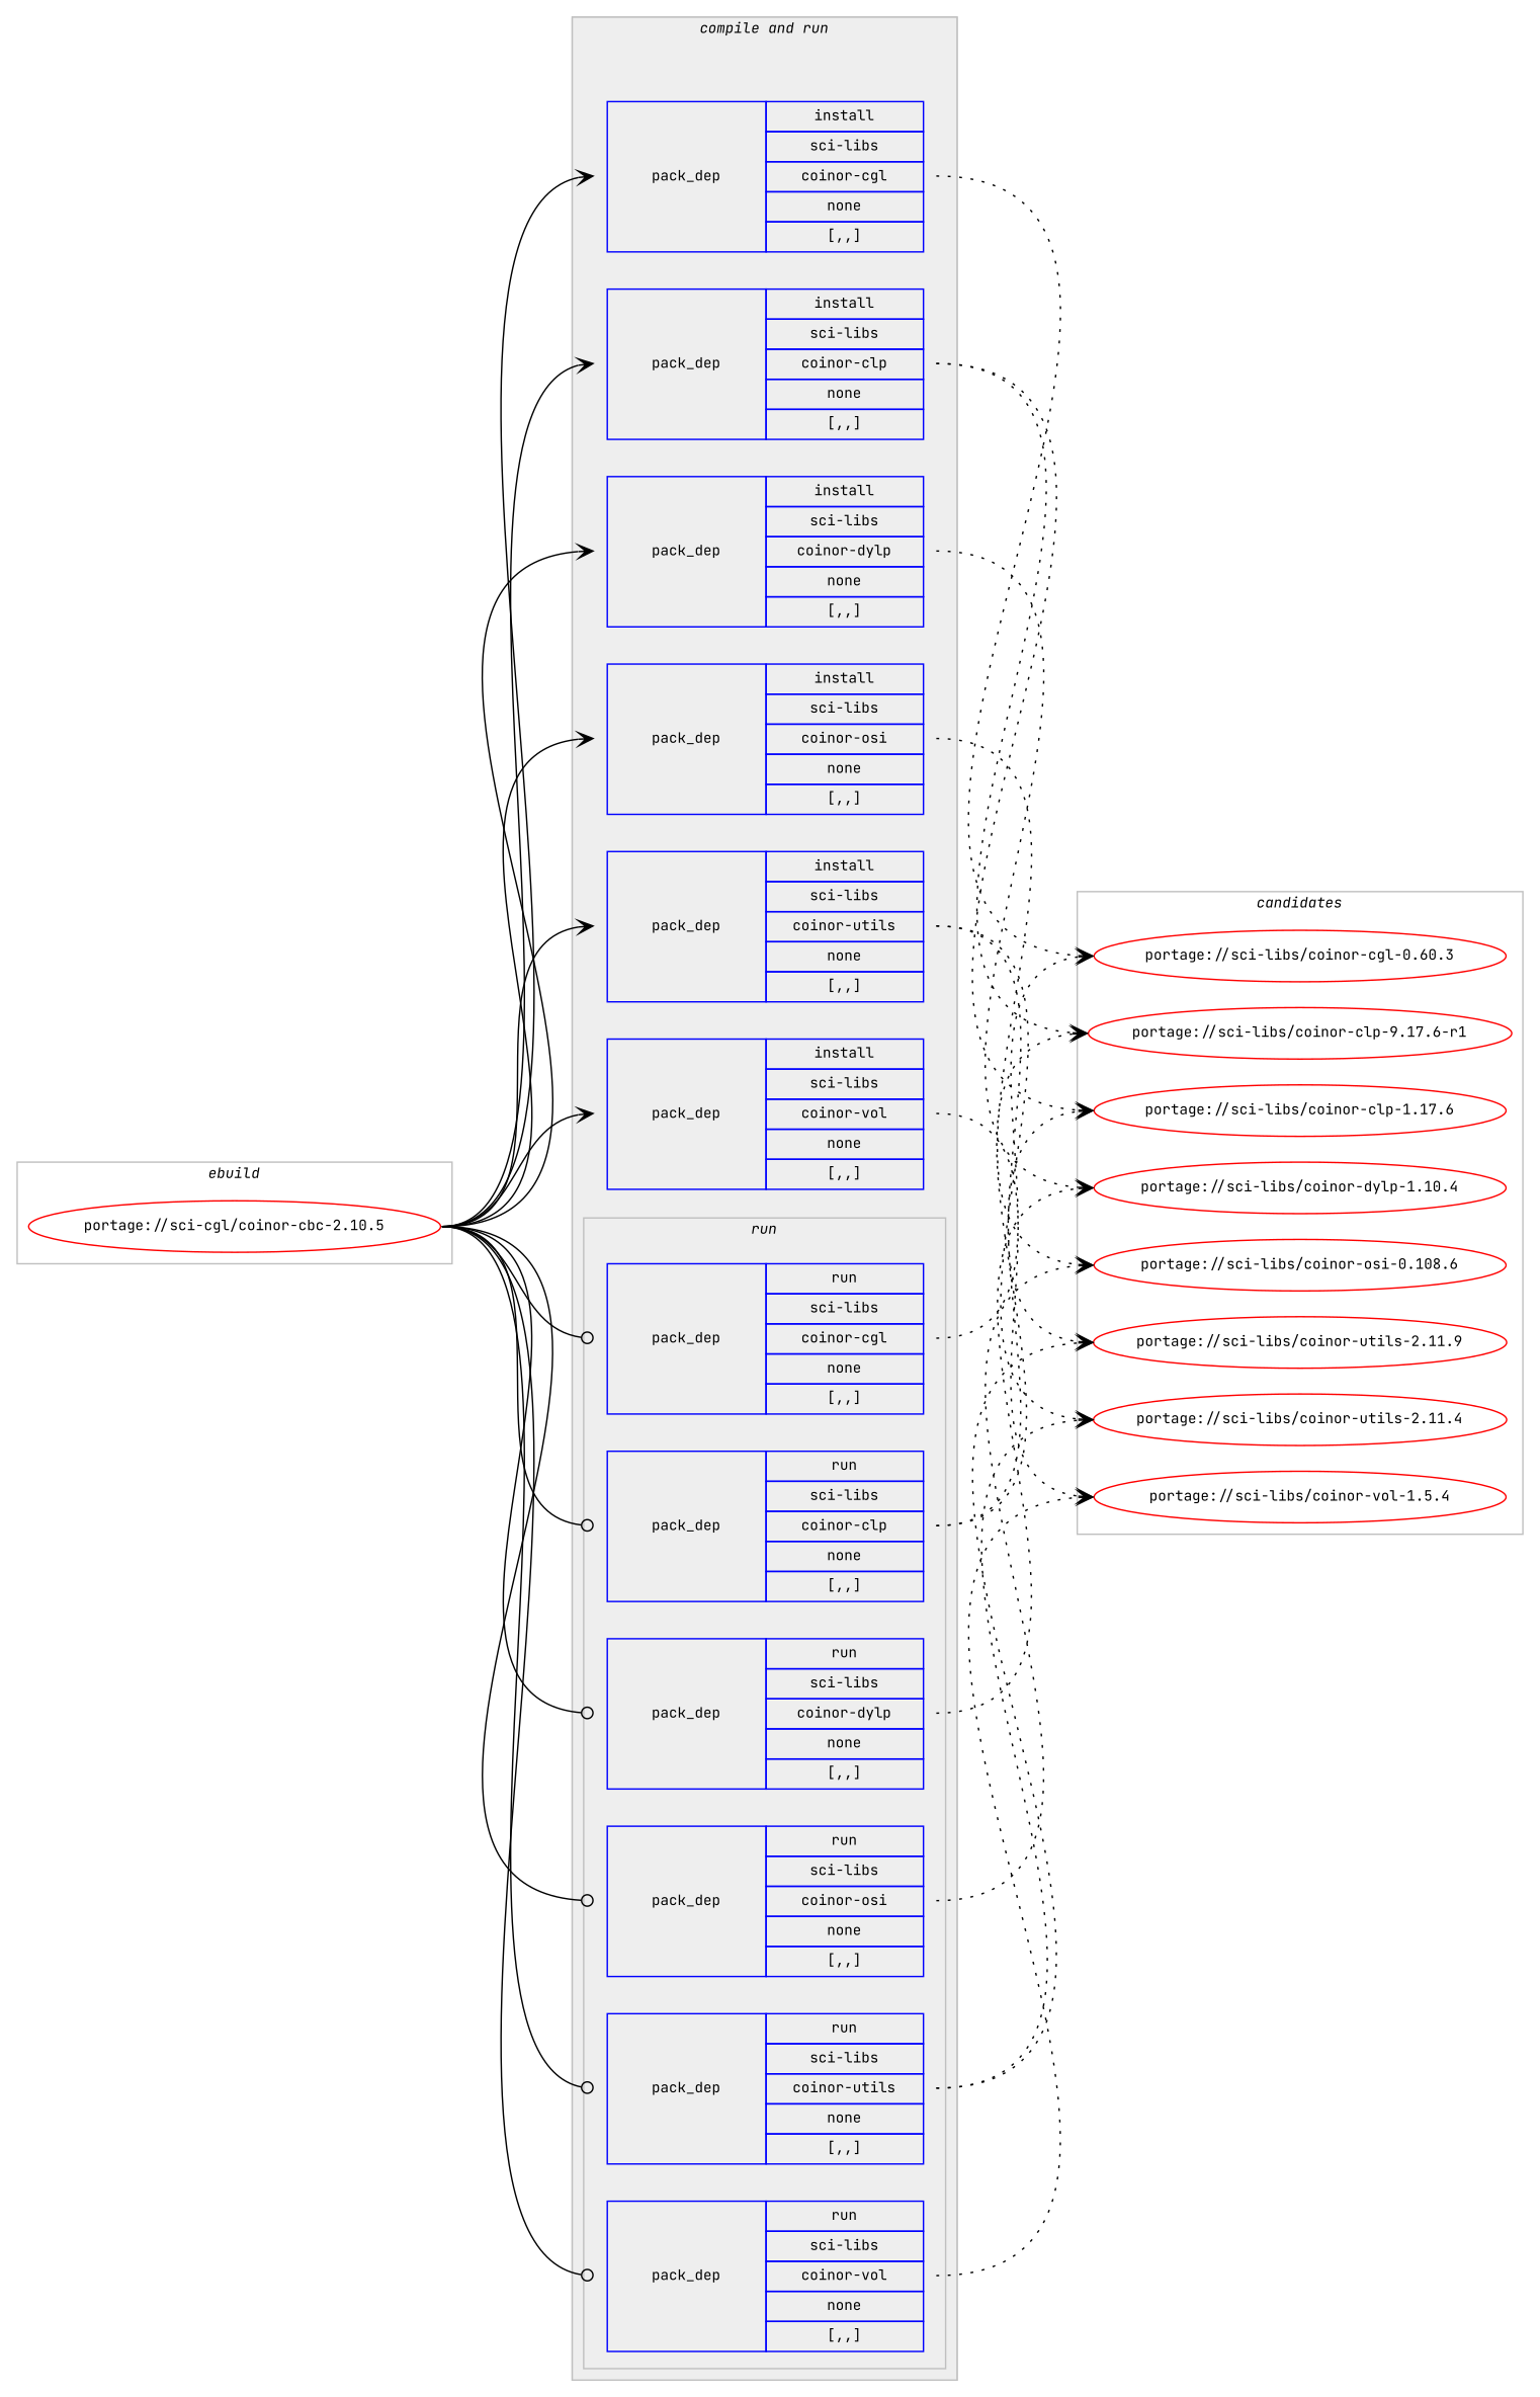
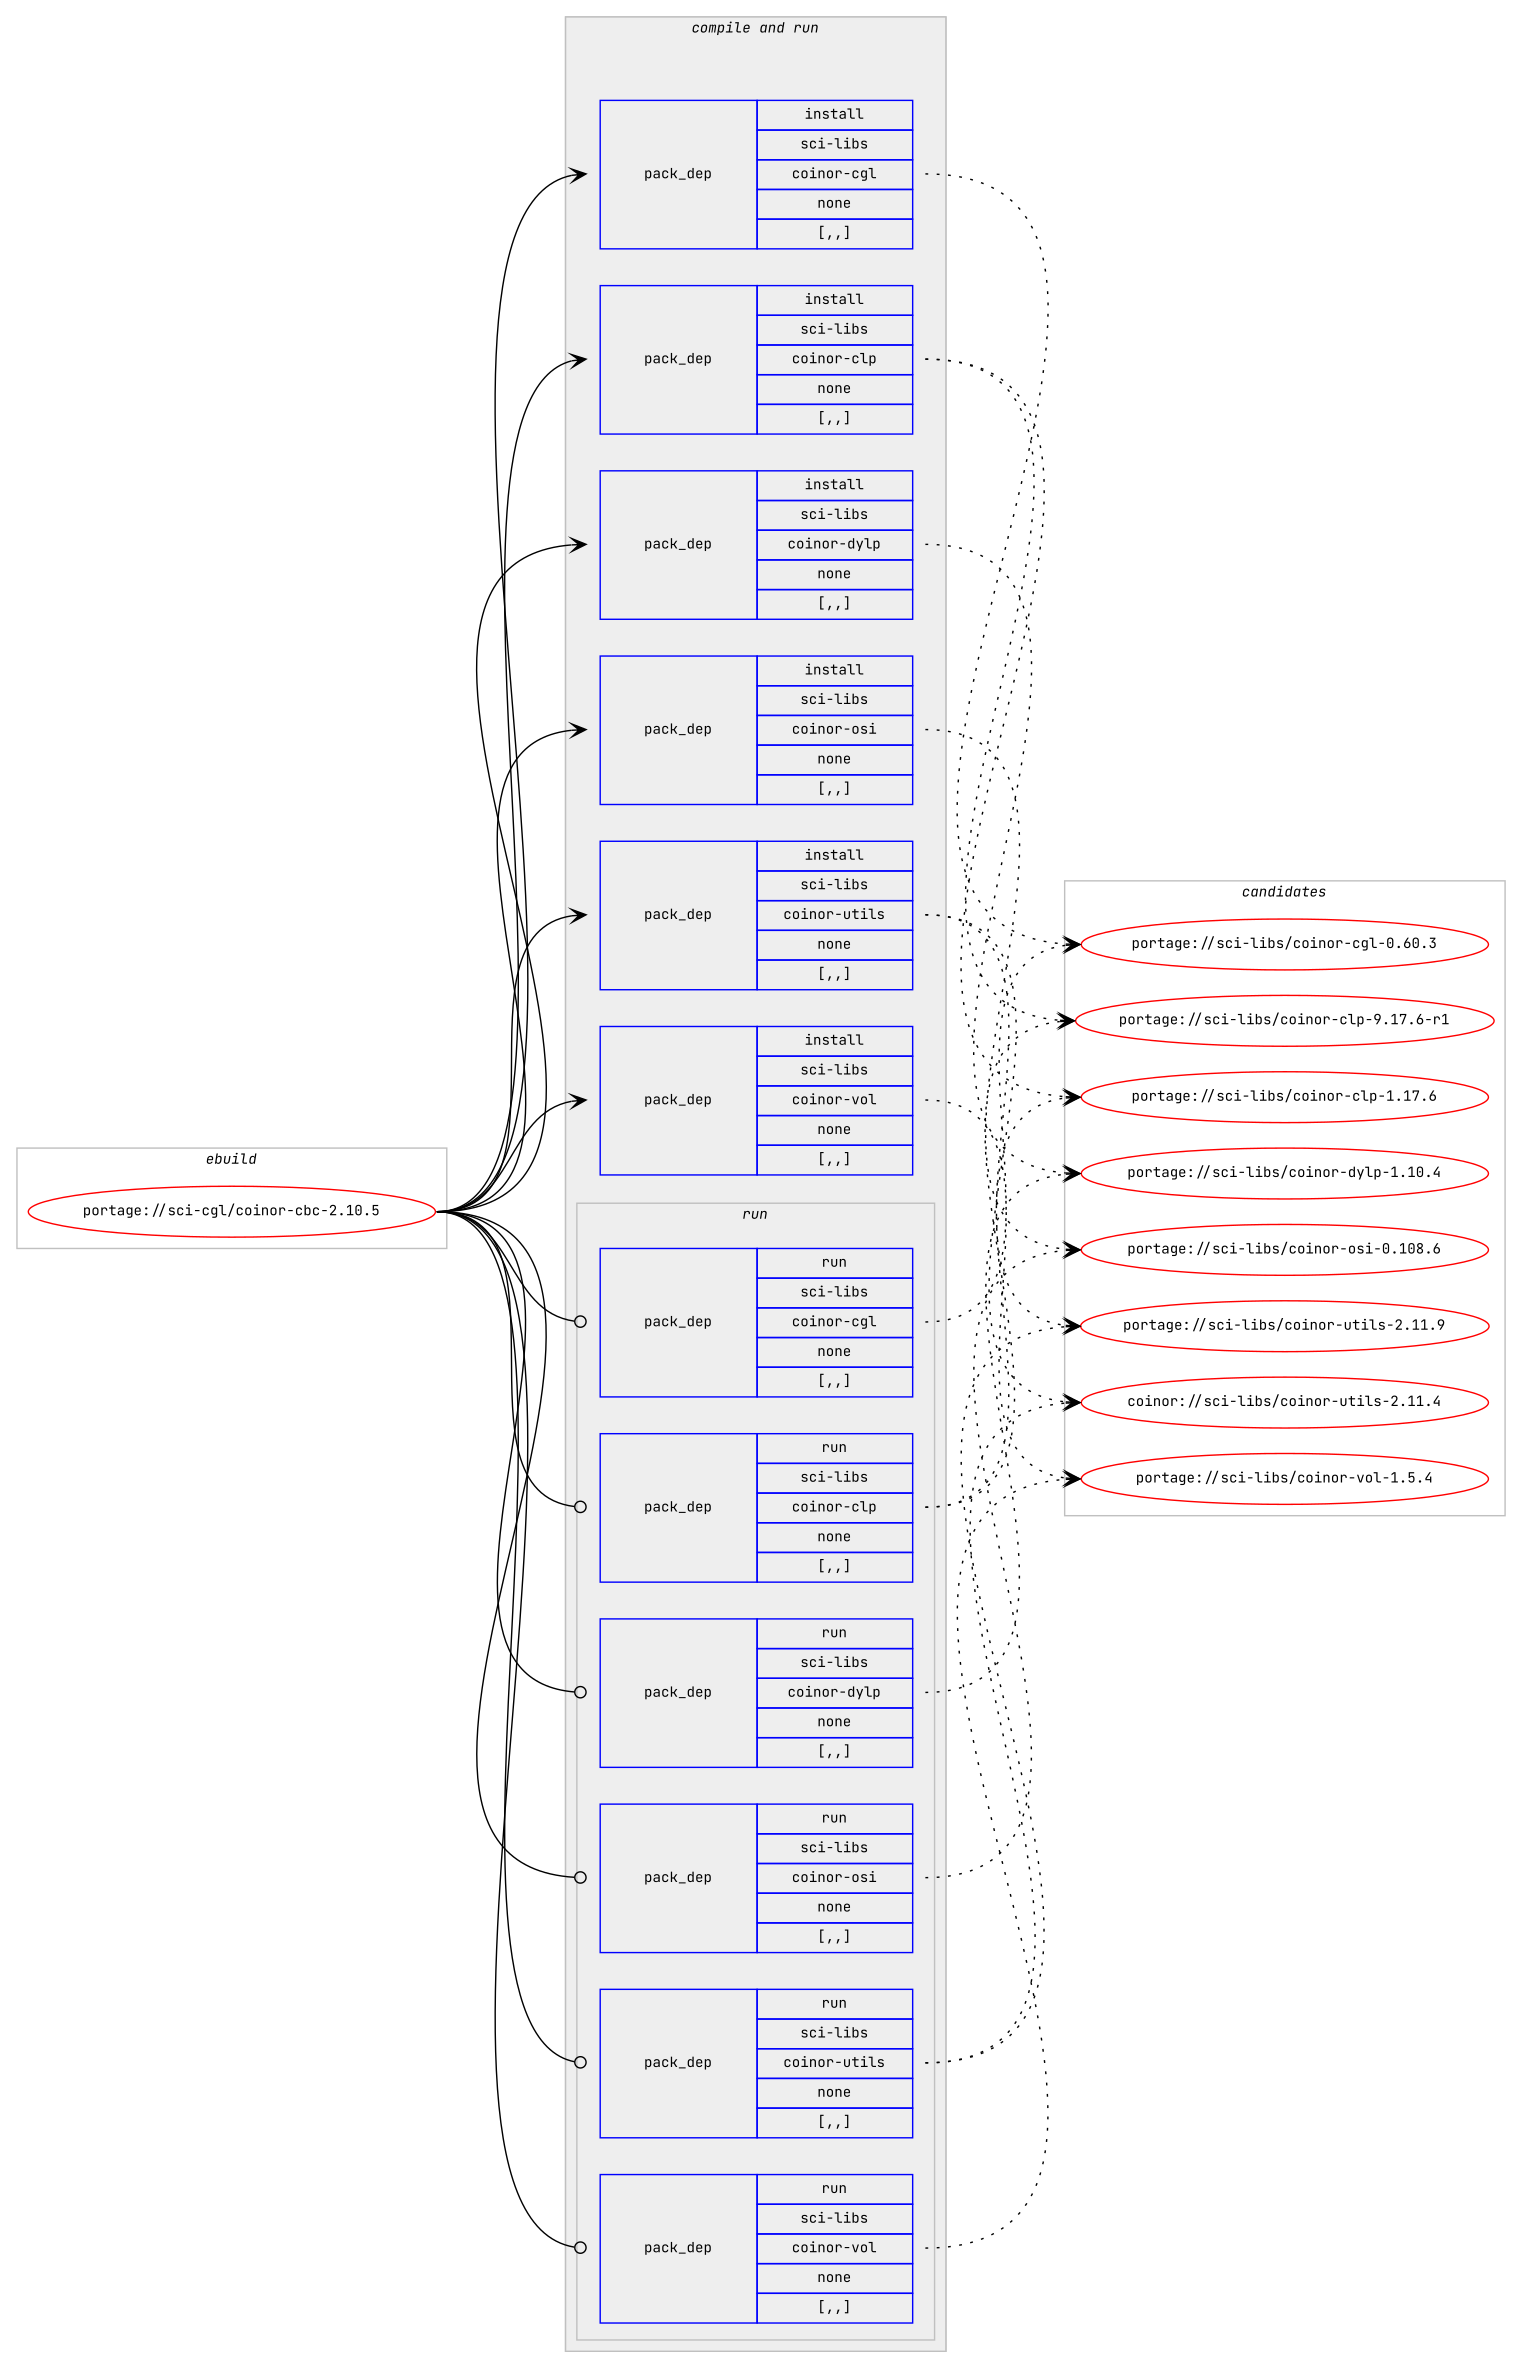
  digraph {
    compound=true
    concentrate=true
    fontname="JetBrains Mono"
    fontsize=10
    newrank=true
    rankdir=LR
    ranksep=1.5
    node [color=blue fontname="JetBrains Mono" fontsize=10 shape=none]
    edge [arrowhead=vee fontname="JetBrains Mono" headport=w style=dotted tailport=e weight=100]
    n1 [color=red label="portage://sci-cgl/coinor-cbc-2.10.5" width=4 shape=""]
    n2 [label=<<TABLE BORDER="0" CELLBORDER="1" CELLSPACING="0" CELLPADDING="4" WIDTH="220"><TR><TD ROWSPAN="6" CELLPADDING="30">pack_dep</TD></TR><TR><TD WIDTH="110">install</TD></TR><TR><TD>sci-libs</TD></TR><TR><TD>coinor-cgl</TD></TR><TR><TD>none</TD></TR><TR><TD>[,,]</TD></TR></TABLE>>]
    n3 [label=<<TABLE BORDER="0" CELLBORDER="1" CELLSPACING="0" CELLPADDING="4" WIDTH="220"><TR><TD ROWSPAN="6" CELLPADDING="30">pack_dep</TD></TR><TR><TD WIDTH="110">install</TD></TR><TR><TD>sci-libs</TD></TR><TR><TD>coinor-clp</TD></TR><TR><TD>none</TD></TR><TR><TD>[,,]</TD></TR></TABLE>>]
    n4 [label=<<TABLE BORDER="0" CELLBORDER="1" CELLSPACING="0" CELLPADDING="4" WIDTH="220"><TR><TD ROWSPAN="6" CELLPADDING="30">pack_dep</TD></TR><TR><TD WIDTH="110">install</TD></TR><TR><TD>sci-libs</TD></TR><TR><TD>coinor-dylp</TD></TR><TR><TD>none</TD></TR><TR><TD>[,,]</TD></TR></TABLE>>]
    n5 [label=<<TABLE BORDER="0" CELLBORDER="1" CELLSPACING="0" CELLPADDING="4" WIDTH="220"><TR><TD ROWSPAN="6" CELLPADDING="30">pack_dep</TD></TR><TR><TD WIDTH="110">install</TD></TR><TR><TD>sci-libs</TD></TR><TR><TD>coinor-osi</TD></TR><TR><TD>none</TD></TR><TR><TD>[,,]</TD></TR></TABLE>>]
    n6 [label=<<TABLE BORDER="0" CELLBORDER="1" CELLSPACING="0" CELLPADDING="4" WIDTH="220"><TR><TD ROWSPAN="6" CELLPADDING="30">pack_dep</TD></TR><TR><TD WIDTH="110">install</TD></TR><TR><TD>sci-libs</TD></TR><TR><TD>coinor-utils</TD></TR><TR><TD>none</TD></TR><TR><TD>[,,]</TD></TR></TABLE>>]
    n7 [label=<<TABLE BORDER="0" CELLBORDER="1" CELLSPACING="0" CELLPADDING="4" WIDTH="220"><TR><TD ROWSPAN="6" CELLPADDING="30">pack_dep</TD></TR><TR><TD WIDTH="110">install</TD></TR><TR><TD>sci-libs</TD></TR><TR><TD>coinor-vol</TD></TR><TR><TD>none</TD></TR><TR><TD>[,,]</TD></TR></TABLE>>]
    n8 [label=<<TABLE BORDER="0" CELLBORDER="1" CELLSPACING="0" CELLPADDING="4" WIDTH="220"><TR><TD ROWSPAN="6" CELLPADDING="30">pack_dep</TD></TR><TR><TD WIDTH="110">run</TD></TR><TR><TD>sci-libs</TD></TR><TR><TD>coinor-cgl</TD></TR><TR><TD>none</TD></TR><TR><TD>[,,]</TD></TR></TABLE>>]
    n9 [label=<<TABLE BORDER="0" CELLBORDER="1" CELLSPACING="0" CELLPADDING="4" WIDTH="220"><TR><TD ROWSPAN="6" CELLPADDING="30">pack_dep</TD></TR><TR><TD WIDTH="110">run</TD></TR><TR><TD>sci-libs</TD></TR><TR><TD>coinor-clp</TD></TR><TR><TD>none</TD></TR><TR><TD>[,,]</TD></TR></TABLE>>]
    n10 [label=<<TABLE BORDER="0" CELLBORDER="1" CELLSPACING="0" CELLPADDING="4" WIDTH="220"><TR><TD ROWSPAN="6" CELLPADDING="30">pack_dep</TD></TR><TR><TD WIDTH="110">run</TD></TR><TR><TD>sci-libs</TD></TR><TR><TD>coinor-dylp</TD></TR><TR><TD>none</TD></TR><TR><TD>[,,]</TD></TR></TABLE>>]
    n11 [label=<<TABLE BORDER="0" CELLBORDER="1" CELLSPACING="0" CELLPADDING="4" WIDTH="220"><TR><TD ROWSPAN="6" CELLPADDING="30">pack_dep</TD></TR><TR><TD WIDTH="110">run</TD></TR><TR><TD>sci-libs</TD></TR><TR><TD>coinor-osi</TD></TR><TR><TD>none</TD></TR><TR><TD>[,,]</TD></TR></TABLE>>]
    n12 [label=<<TABLE BORDER="0" CELLBORDER="1" CELLSPACING="0" CELLPADDING="4" WIDTH="220"><TR><TD ROWSPAN="6" CELLPADDING="30">pack_dep</TD></TR><TR><TD WIDTH="110">run</TD></TR><TR><TD>sci-libs</TD></TR><TR><TD>coinor-utils</TD></TR><TR><TD>none</TD></TR><TR><TD>[,,]</TD></TR></TABLE>>]
    n13 [label=<<TABLE BORDER="0" CELLBORDER="1" CELLSPACING="0" CELLPADDING="4" WIDTH="220"><TR><TD ROWSPAN="6" CELLPADDING="30">pack_dep</TD></TR><TR><TD WIDTH="110">run</TD></TR><TR><TD>sci-libs</TD></TR><TR><TD>coinor-vol</TD></TR><TR><TD>none</TD></TR><TR><TD>[,,]</TD></TR></TABLE>>]
    n14 [color=red label="portage://sci-libs/coinor-cgl-0.60.3" width=4 shape=""]
    n15 [color=red label="portage://sci-libs/coinor-clp-9.17.6-r1" width=4 shape=""]
    n16 [color=red label="portage://sci-libs/coinor-clp-1.17.6" width=4 shape=""]
    n17 [color=red label="portage://sci-libs/coinor-dylp-1.10.4" width=4 shape=""]
    n18 [color=red label="portage://sci-libs/coinor-osi-0.108.6" width=4 shape=""]
    n19 [color=red label="portage://sci-libs/coinor-utils-2.11.9" width=4 shape=""]
-   n20 [color=red label="portage://sci-libs/coinor-utils-2.11.4" width=4 shape=""]
+   n20 [color=red label="coinor://sci-libs/coinor-utils-2.11.4" width=4 shape=""]
    n21 [color=red label="portage://sci-libs/coinor-vol-1.5.4" width=4 shape=""]
    subgraph cluster_1 {
      color=gray
      label=<<i>ebuild</i>>
      n1
    }
    subgraph cluster_2 {
      color=gray
      label=<<i>dependencies</i>>
      subgraph cluster_3 {
        color=gray
        fillcolor="#eeeeee"
        label=<<i>compile</i>>
        style=filled
        subgraph sub_4 {
          color=gray
          fillcolor="#eeeeee"
          label=<<i>compile</i>>
          style=filled
          n2
        }
        subgraph sub_5 {
          color=gray
          fillcolor="#eeeeee"
          label=<<i>compile</i>>
          style=filled
          n3
        }
        subgraph sub_6 {
          color=gray
          fillcolor="#eeeeee"
          label=<<i>compile</i>>
          style=filled
          n4
        }
        subgraph sub_7 {
          color=gray
          fillcolor="#eeeeee"
          label=<<i>compile</i>>
          style=filled
          n5
        }
        subgraph sub_8 {
          color=gray
          fillcolor="#eeeeee"
          label=<<i>compile</i>>
          style=filled
          n6
        }
        subgraph sub_9 {
          color=gray
          fillcolor="#eeeeee"
          label=<<i>compile</i>>
          style=filled
          n7
        }
      }
      subgraph cluster_10 {
        color=gray
        fillcolor="#eeeeee"
        label=<<i>compile and run</i>>
        style=filled
      }
      subgraph cluster_11 {
        color=gray
        fillcolor="#eeeeee"
        label=<<i>run</i>>
        style=filled
        subgraph sub_12 {
          color=gray
          fillcolor="#eeeeee"
          label=<<i>run</i>>
          style=filled
          n8
        }
        subgraph sub_13 {
          color=gray
          fillcolor="#eeeeee"
          label=<<i>run</i>>
          style=filled
          n9
        }
        subgraph sub_14 {
          color=gray
          fillcolor="#eeeeee"
          label=<<i>run</i>>
          style=filled
          n10
        }
        subgraph sub_15 {
          color=gray
          fillcolor="#eeeeee"
          label=<<i>run</i>>
          style=filled
          n11
        }
        subgraph sub_16 {
          color=gray
          fillcolor="#eeeeee"
          label=<<i>run</i>>
          style=filled
          n12
        }
        subgraph sub_17 {
          color=gray
          fillcolor="#eeeeee"
          label=<<i>run</i>>
          style=filled
          n13
        }
      }
    }
    subgraph cluster_18 {
      color=gray
      label=<<i>candidates</i>>
      rank=same
      subgraph sub_19 {
        color=black
        label=<<i>candidates</i>>
        nodesep=1
        rank=same
        n14
      }
      subgraph sub_20 {
        color=black
        label=<<i>candidates</i>>
        nodesep=1
        rank=same
        n15
        n16
      }
      subgraph sub_21 {
        color=black
        label=<<i>candidates</i>>
        nodesep=1
        rank=same
        n17
      }
      subgraph sub_22 {
        color=black
        label=<<i>candidates</i>>
        nodesep=1
        rank=same
        n15
        n16
      }
      subgraph sub_23 {
        color=black
        label=<<i>candidates</i>>
        nodesep=1
        rank=same
        n18
      }
      subgraph sub_24 {
        color=black
        label=<<i>candidates</i>>
        nodesep=1
        rank=same
        n19
        n20
      }
      subgraph sub_25 {
        color=black
        label=<<i>candidates</i>>
        nodesep=1
        rank=same
        n21
      }
      subgraph sub_26 {
        color=black
        label=<<i>candidates</i>>
        nodesep=1
        rank=same
        n14
      }
      subgraph sub_27 {
        color=black
        label=<<i>candidates</i>>
        nodesep=1
        rank=same
        n17
      }
      subgraph sub_28 {
        color=black
        label=<<i>candidates</i>>
        nodesep=1
        rank=same
        n18
      }
      subgraph sub_29 {
        color=black
        label=<<i>candidates</i>>
        nodesep=1
        rank=same
        n19
        n20
      }
      subgraph sub_30 {
        color=black
        label=<<i>candidates</i>>
        nodesep=1
        rank=same
        n21
      }
    }
    n1 -> n2 [style=solid weight=20]
    n1 -> n3 [style=solid weight=20]
    n1 -> n4 [style=solid weight=20]
    n1 -> n5 [style=solid weight=20]
    n1 -> n6 [style=solid weight=20]
    n1 -> n7 [style=solid weight=20]
    n1 -> n8 [arrowhead=odot style=solid weight=20]
    n1 -> n9 [arrowhead=odot style=solid weight=20]
    n1 -> n10 [arrowhead=odot style=solid weight=20]
    n1 -> n11 [arrowhead=odot style=solid weight=20]
    n1 -> n12 [arrowhead=odot style=solid weight=20]
    n1 -> n13 [arrowhead=odot style=solid weight=20]
    n2 -> n14
    n3 -> n15
    n3 -> n16
    n4 -> n17
    n5 -> n18
    n6 -> n19
    n6 -> n20
    n7 -> n21
    n8 -> n14
    n9 -> n15
    n9 -> n16
    n10 -> n17
    n11 -> n18
    n12 -> n19
    n12 -> n20
    n13 -> n21
  }
